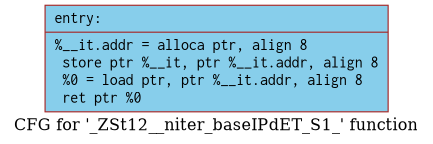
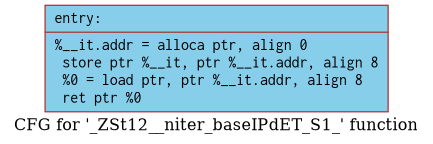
  digraph {
    label="CFG for '_ZSt12__niter_baseIPdET_S1_' function"
-   n1 [color=brown fillcolor=skyblue fontname=Courier label="{entry:\l|  %__it.addr = alloca ptr, align 8\l  store ptr %__it, ptr %__it.addr, align 8\l  %0 = load ptr, ptr %__it.addr, align 8\l  ret ptr %0\l}" shape=record style=filled]
+   n1 [color=brown fillcolor=skyblue fontname=Courier label="{entry:\l|  %__it.addr = alloca ptr, align 0\l  store ptr %__it, ptr %__it.addr, align 8\l  %0 = load ptr, ptr %__it.addr, align 8\l  ret ptr %0\l}" shape=record style=filled]
  }
